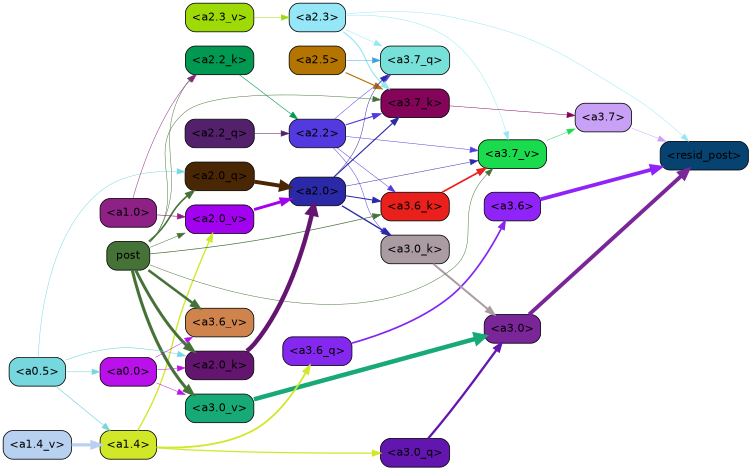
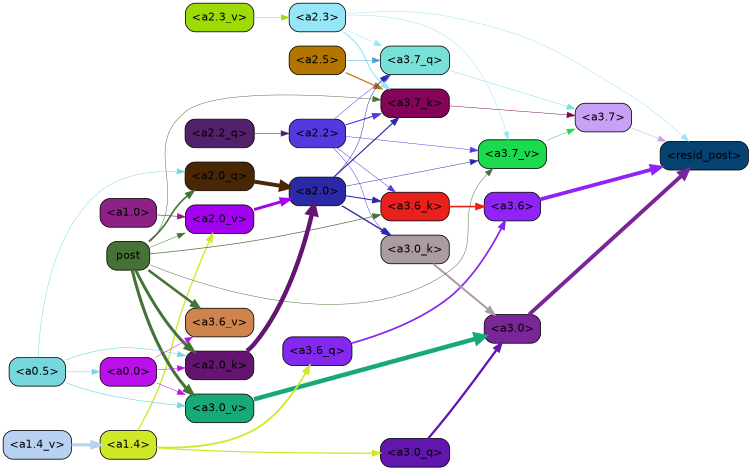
  strict digraph {
    rankdir=LR
    splines=true
    node [color=black fontname=Helvetica shape=box style="filled, rounded"]
    edge [color="#457337" penwidth=0.6]
    "<a3.7>" [fillcolor="#c8a1f6"]
    "<resid_post>" [fillcolor="#064371"]
    "<a3.6>" [fillcolor="#9023f8"]
    "<a3.0>" [fillcolor="#7a2598"]
    "<a2.3>" [fillcolor="#95e6f7"]
    "<a3.7_q>" [fillcolor="#76e0d9"]
    "<a3.7_k>" [fillcolor="#830459"]
    "<a3.7_v>" [fillcolor="#1adb4e"]
    "<a3.6_q>" [fillcolor="#8427ef"]
    "<a3.0_q>" [fillcolor="#6215af"]
    "<a3.6_k>" [fillcolor="#e9201b"]
    "<a3.0_k>" [fillcolor="#ab9ba3"]
    "<a3.6_v>" [fillcolor="#d0844d"]
    "<a3.0_v>" [fillcolor="#17aa76"]
    "<a2.5>" [fillcolor="#b47400"]
    "<a2.2>" [fillcolor="#5339e0"]
    "<a2.0>" [fillcolor="#2b29a7"]
    "<a1.4>" [fillcolor="#d1e828"]
    "<a2.0_v>" [fillcolor="#a302f0"]
    n20 [fillcolor="#457337" label=post]
    "<a2.0_q>" [fillcolor="#4a2704"]
-   "<a2.2_k>" [fillcolor="#019852"]
    "<a2.0_k>" [fillcolor="#641570"]
    "<a0.5>" [fillcolor="#76d7de"]
    "<a0.0>" [fillcolor="#ba10e9"]
    "<a2.2_q>" [fillcolor="#53206b"]
    "<a2.3_v>" [fillcolor="#9eda06"]
    "<a1.0>" [fillcolor="#8f2086"]
    "<a1.4_v>" [fillcolor="#b9d1f0"]
    "<a3.7>" -> "<resid_post>" [color="#c8a1f6"]
    "<a3.6>" -> "<resid_post>" [color="#9023f8" penwidth=4.746312499046326]
    "<a3.0>" -> "<resid_post>" [color="#7a2598" penwidth=4.896343111991882]
    "<a2.3>" -> "<resid_post>" [color="#95e6f7"]
    "<a2.3>" -> "<a3.7_q>" [color="#95e6f7"]
    "<a2.3>" -> "<a3.7_k>" [color="#95e6f7" penwidth=1.467104621231556]
    "<a2.3>" -> "<a3.7_v>" [color="#95e6f7"]
+   "<a3.7_q>" -> "<a3.7>" [color="#76e0d9"]
    "<a3.7_k>" -> "<a3.7>" [color="#830459"]
    "<a3.7_v>" -> "<a3.7>" [color="#1adb4e"]
    "<a3.6_q>" -> "<a3.6>" [color="#8427ef" penwidth=2.160832464694977]
    "<a3.0_q>" -> "<a3.0>" [color="#6215af" penwidth=2.870753765106201]
-   "<a3.6_k>" -> "<a3.7_v>" [color="#e9201b" penwidth=2.13908451795578]
+   "<a3.6_k>" -> "<a3.6>" [color="#e9201b" penwidth=2.13908451795578]
    "<a3.0_k>" -> "<a3.0>" [color="#ab9ba3" penwidth=2.520303964614868]
    "<a3.0_v>" -> "<a3.0>" [color="#17aa76" penwidth=5.680712580680847]
    "<a2.5>" -> "<a3.7_q>" [color="#3da2dc"]
    "<a2.5>" -> "<a3.7_k>" [color="#b47400" penwidth=1.4526091292500496]
    "<a2.2>" -> "<a3.7_q>" [color="#5339e0"]
    "<a2.2>" -> "<a3.7_k>" [color="#5339e0" penwidth=1.4310357049107552]
    "<a2.2>" -> "<a3.7_v>" [color="#5339e0"]
    "<a2.2>" -> "<a3.6_k>" [color="#5339e0"]
    "<a2.2>" -> "<a3.0_k>" [color="#5339e0"]
    "<a2.0>" -> "<a3.7_q>" [color="#2b29a7"]
    "<a2.0>" -> "<a3.7_k>" [color="#2b29a7" penwidth=1.4314699843525887]
    "<a2.0>" -> "<a3.7_v>" [color="#2b29a7"]
    "<a2.0>" -> "<a3.6_k>" [color="#2b29a7" penwidth=1.2950235605239868]
    "<a2.0>" -> "<a3.0_k>" [color="#2b29a7" penwidth=1.712992787361145]
    "<a1.4>" -> "<a3.6_q>" [color="#d1e828" penwidth=2.2719132900238037]
    "<a1.4>" -> "<a3.0_q>" [color="#d1e828" penwidth=1.5932877659797668]
    "<a1.4>" -> "<a2.0_v>" [color="#d1e828" penwidth=1.7291951477527618]
    "<a2.0_v>" -> "<a2.0>" [color="#a302f0" penwidth=3.7102378383278847]
    n20 -> "<a3.7_k>"
    n20 -> "<a3.7_v>"
    n20 -> "<a3.6_k>" [penwidth=0.891706109046936]
    n20 -> "<a3.6_v>" [penwidth=3.1766927242279053]
    n20 -> "<a3.0_v>" [penwidth=3.9005755856633186]
    n20 -> "<a2.0_v>"
    n20 -> "<a2.0_q>" [penwidth=2.0615941286087036]
-   n20 -> "<a2.2_k>"
    n20 -> "<a2.0_k>" [penwidth=3.732139825820923]
    "<a2.0_q>" -> "<a2.0>" [color="#4a2704" penwidth=4.966194009408355]
-   "<a2.2_k>" -> "<a2.2>" [color="#019852" penwidth=0.7399393804371357]
    "<a2.0_k>" -> "<a2.0>" [color="#641570" penwidth=5.5817058570683]
-   "<a0.5>" -> "<a1.4>" [color="#76d7de" penwidth=0.8493617177009583]
+   "<a0.5>" -> "<a3.0_v>" [color="#76d7de" penwidth=0.8493617177009583]
    "<a0.5>" -> "<a2.0_q>" [color="#76d7de"]
    "<a0.5>" -> "<a2.0_k>" [color="#76d7de" penwidth=0.7637084722518921]
    "<a0.5>" -> "<a0.0>" [color="#76d7de"]
    "<a0.0>" -> "<a3.6_v>" [color="#ba10e9"]
    "<a0.0>" -> "<a3.0_v>" [color="#ba10e9"]
    "<a0.0>" -> "<a2.0_k>" [color="#ba10e9"]
    "<a2.2_q>" -> "<a2.2>" [color="#53206b" penwidth=0.6677633281797171]
    "<a2.3_v>" -> "<a2.3>" [color="#9eda06"]
    "<a1.0>" -> "<a2.0_v>" [color="#8f2086" penwidth=0.7823128998279572]
-   "<a1.0>" -> "<a2.2_k>" [color="#8f2086"]
    "<a1.4_v>" -> "<a1.4>" [color="#b9d1f0" penwidth=4.028138041496277]
  }
